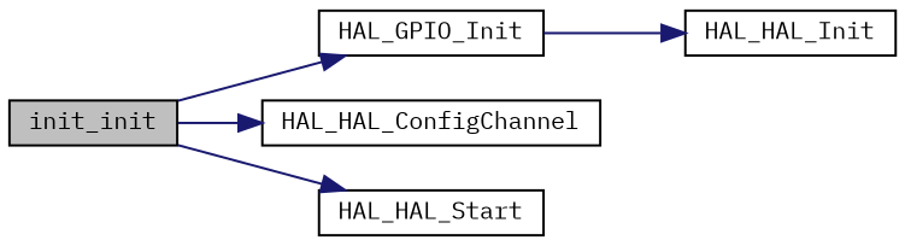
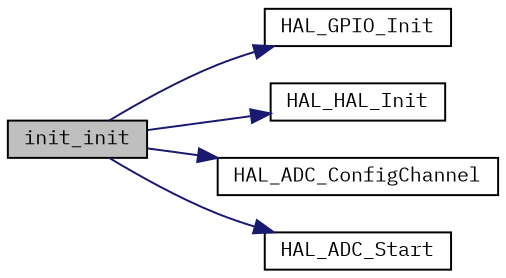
  digraph {
    fontname="IBM Plex Mono"
    rankdir=LR
    node [color=black fillcolor=white fontname="IBM Plex Mono" fontsize=10 shape=record style=filled]
    edge [color=midnightblue fontname="IBM Plex Mono" fontsize=10 labelfontname=Helvetica labelfontsize=10 style=solid]
    n1 [fillcolor=grey75 fontcolor=black height=0.2 label=init_init width=0.4]
    n2 [height=0.2 label=HAL_GPIO_Init width=0.4]
    n3 [height=0.2 label=HAL_HAL_Init width=0.4]
-   n4 [height=0.2 label=HAL_HAL_ConfigChannel width=0.4]
-   n5 [height=0.2 label=HAL_HAL_Start width=0.4]
+   n4 [height=0.2 label=HAL_ADC_ConfigChannel width=0.4]
+   n5 [height=0.2 label=HAL_ADC_Start width=0.4]
    n1 -> n2
-   n2 -> n3
+   n1 -> n3
    n1 -> n4
    n1 -> n5
  }
